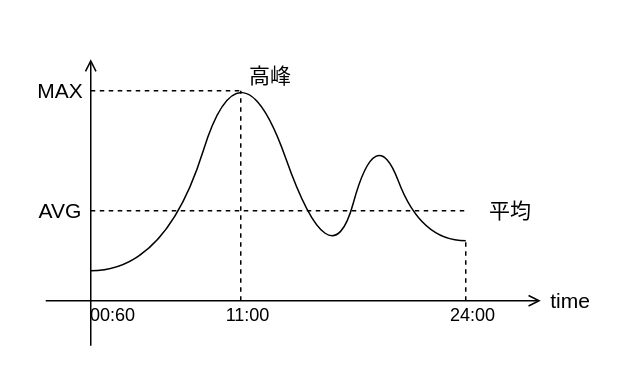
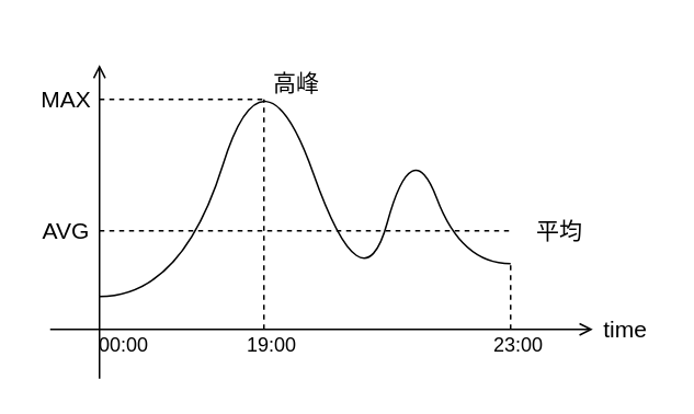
  <mxCell id="0" />
  <mxCell id="1" parent="0" />
  <mxCell id="2" value="" style="endArrow=open;html=1;endFill=0;" edge="1" parent="1"><mxGeometry width="50" height="50" relative="1" as="geometry"><mxPoint x="30" y="200" as="sourcePoint" /><mxPoint x="360" y="200" as="targetPoint" /></mxGeometry></mxCell>
  <mxCell id="3" value="" style="endArrow=open;html=1;endFill=0;" edge="1" parent="1"><mxGeometry width="50" height="50" relative="1" as="geometry"><mxPoint x="60" y="230" as="sourcePoint" /><mxPoint x="60" y="39" as="targetPoint" /></mxGeometry></mxCell>
  <mxCell id="4" value="" style="curved=1;endArrow=none;html=1;endFill=0;" edge="1" parent="1"><mxGeometry width="50" height="50" relative="1" as="geometry"><mxPoint x="60" y="180" as="sourcePoint" /><mxPoint x="310" y="160" as="targetPoint" /><Array as="points"><mxPoint x="110" y="180" /><mxPoint x="160" y="20" /><mxPoint x="220" y="190" /><mxPoint x="250" y="80" /><mxPoint x="280" y="160" /></Array></mxGeometry></mxCell>
  <mxCell id="5" value="time" style="text;html=1;strokeColor=none;fillColor=none;align=center;verticalAlign=middle;whiteSpace=wrap;rounded=0;fontSize=14;" vertex="1" parent="1"><mxGeometry x="360" y="190" width="40" height="20" as="geometry" /></mxCell>
- <mxCell id="6" value="00:60" style="text;html=1;strokeColor=none;fillColor=none;align=center;verticalAlign=middle;whiteSpace=wrap;rounded=0;fontSize=12;" vertex="1" parent="1"><mxGeometry x="60" y="200" width="30" height="20" as="geometry" /></mxCell>
- <mxCell id="7" value="11:00" style="text;html=1;strokeColor=none;fillColor=none;align=center;verticalAlign=middle;whiteSpace=wrap;rounded=0;fontSize=12;" vertex="1" parent="1"><mxGeometry x="150" y="200" width="30" height="20" as="geometry" /></mxCell>
- <mxCell id="8" value="24:00" style="text;html=1;strokeColor=none;fillColor=none;align=center;verticalAlign=middle;whiteSpace=wrap;rounded=0;fontSize=12;" vertex="1" parent="1"><mxGeometry x="300" y="200" width="30" height="20" as="geometry" /></mxCell>
+ <mxCell id="6" value="00:00" style="text;html=1;strokeColor=none;fillColor=none;align=center;verticalAlign=middle;whiteSpace=wrap;rounded=0;fontSize=12;" vertex="1" parent="1"><mxGeometry x="60" y="200" width="30" height="20" as="geometry" /></mxCell>
+ <mxCell id="7" value="19:00" style="text;html=1;strokeColor=none;fillColor=none;align=center;verticalAlign=middle;whiteSpace=wrap;rounded=0;fontSize=12;" vertex="1" parent="1"><mxGeometry x="150" y="200" width="30" height="20" as="geometry" /></mxCell>
+ <mxCell id="8" value="23:00" style="text;html=1;strokeColor=none;fillColor=none;align=center;verticalAlign=middle;whiteSpace=wrap;rounded=0;fontSize=12;" vertex="1" parent="1"><mxGeometry x="300" y="200" width="30" height="20" as="geometry" /></mxCell>
  <mxCell id="9" value="" style="endArrow=none;dashed=1;html=1;fontSize=12;" edge="1" parent="1"><mxGeometry width="50" height="50" relative="1" as="geometry"><mxPoint x="160" y="200" as="sourcePoint" /><mxPoint x="160" y="60" as="targetPoint" /></mxGeometry></mxCell>
  <mxCell id="10" value="" style="endArrow=none;dashed=1;html=1;fontSize=12;" edge="1" parent="1"><mxGeometry width="50" height="50" relative="1" as="geometry"><mxPoint x="310" y="200" as="sourcePoint" /><mxPoint x="310" y="160" as="targetPoint" /></mxGeometry></mxCell>
  <mxCell id="11" value="" style="endArrow=none;dashed=1;html=1;fontSize=12;" edge="1" parent="1"><mxGeometry width="50" height="50" relative="1" as="geometry"><mxPoint x="60" y="60" as="sourcePoint" /><mxPoint x="160" y="60" as="targetPoint" /></mxGeometry></mxCell>
  <mxCell id="12" value="" style="endArrow=none;dashed=1;html=1;fontSize=12;" edge="1" parent="1"><mxGeometry width="50" height="50" relative="1" as="geometry"><mxPoint x="60" y="140" as="sourcePoint" /><mxPoint x="310" y="140" as="targetPoint" /></mxGeometry></mxCell>
  <mxCell id="13" value="平均" style="text;html=1;strokeColor=none;fillColor=none;align=center;verticalAlign=middle;whiteSpace=wrap;rounded=0;fontSize=14;" vertex="1" parent="1"><mxGeometry x="320" y="130" width="40" height="20" as="geometry" /></mxCell>
  <mxCell id="14" value="高峰" style="text;html=1;strokeColor=none;fillColor=none;align=center;verticalAlign=middle;whiteSpace=wrap;rounded=0;fontSize=14;" vertex="1" parent="1"><mxGeometry x="160" y="40" width="40" height="20" as="geometry" /></mxCell>
  <mxCell id="15" value="MAX" style="text;html=1;strokeColor=none;fillColor=none;align=center;verticalAlign=middle;whiteSpace=wrap;rounded=0;fontSize=14;" vertex="1" parent="1"><mxGeometry x="20" y="50" width="40" height="20" as="geometry" /></mxCell>
  <mxCell id="16" value="AVG" style="text;html=1;strokeColor=none;fillColor=none;align=center;verticalAlign=middle;whiteSpace=wrap;rounded=0;fontSize=14;" vertex="1" parent="1"><mxGeometry x="20" y="130" width="40" height="20" as="geometry" /></mxCell>
